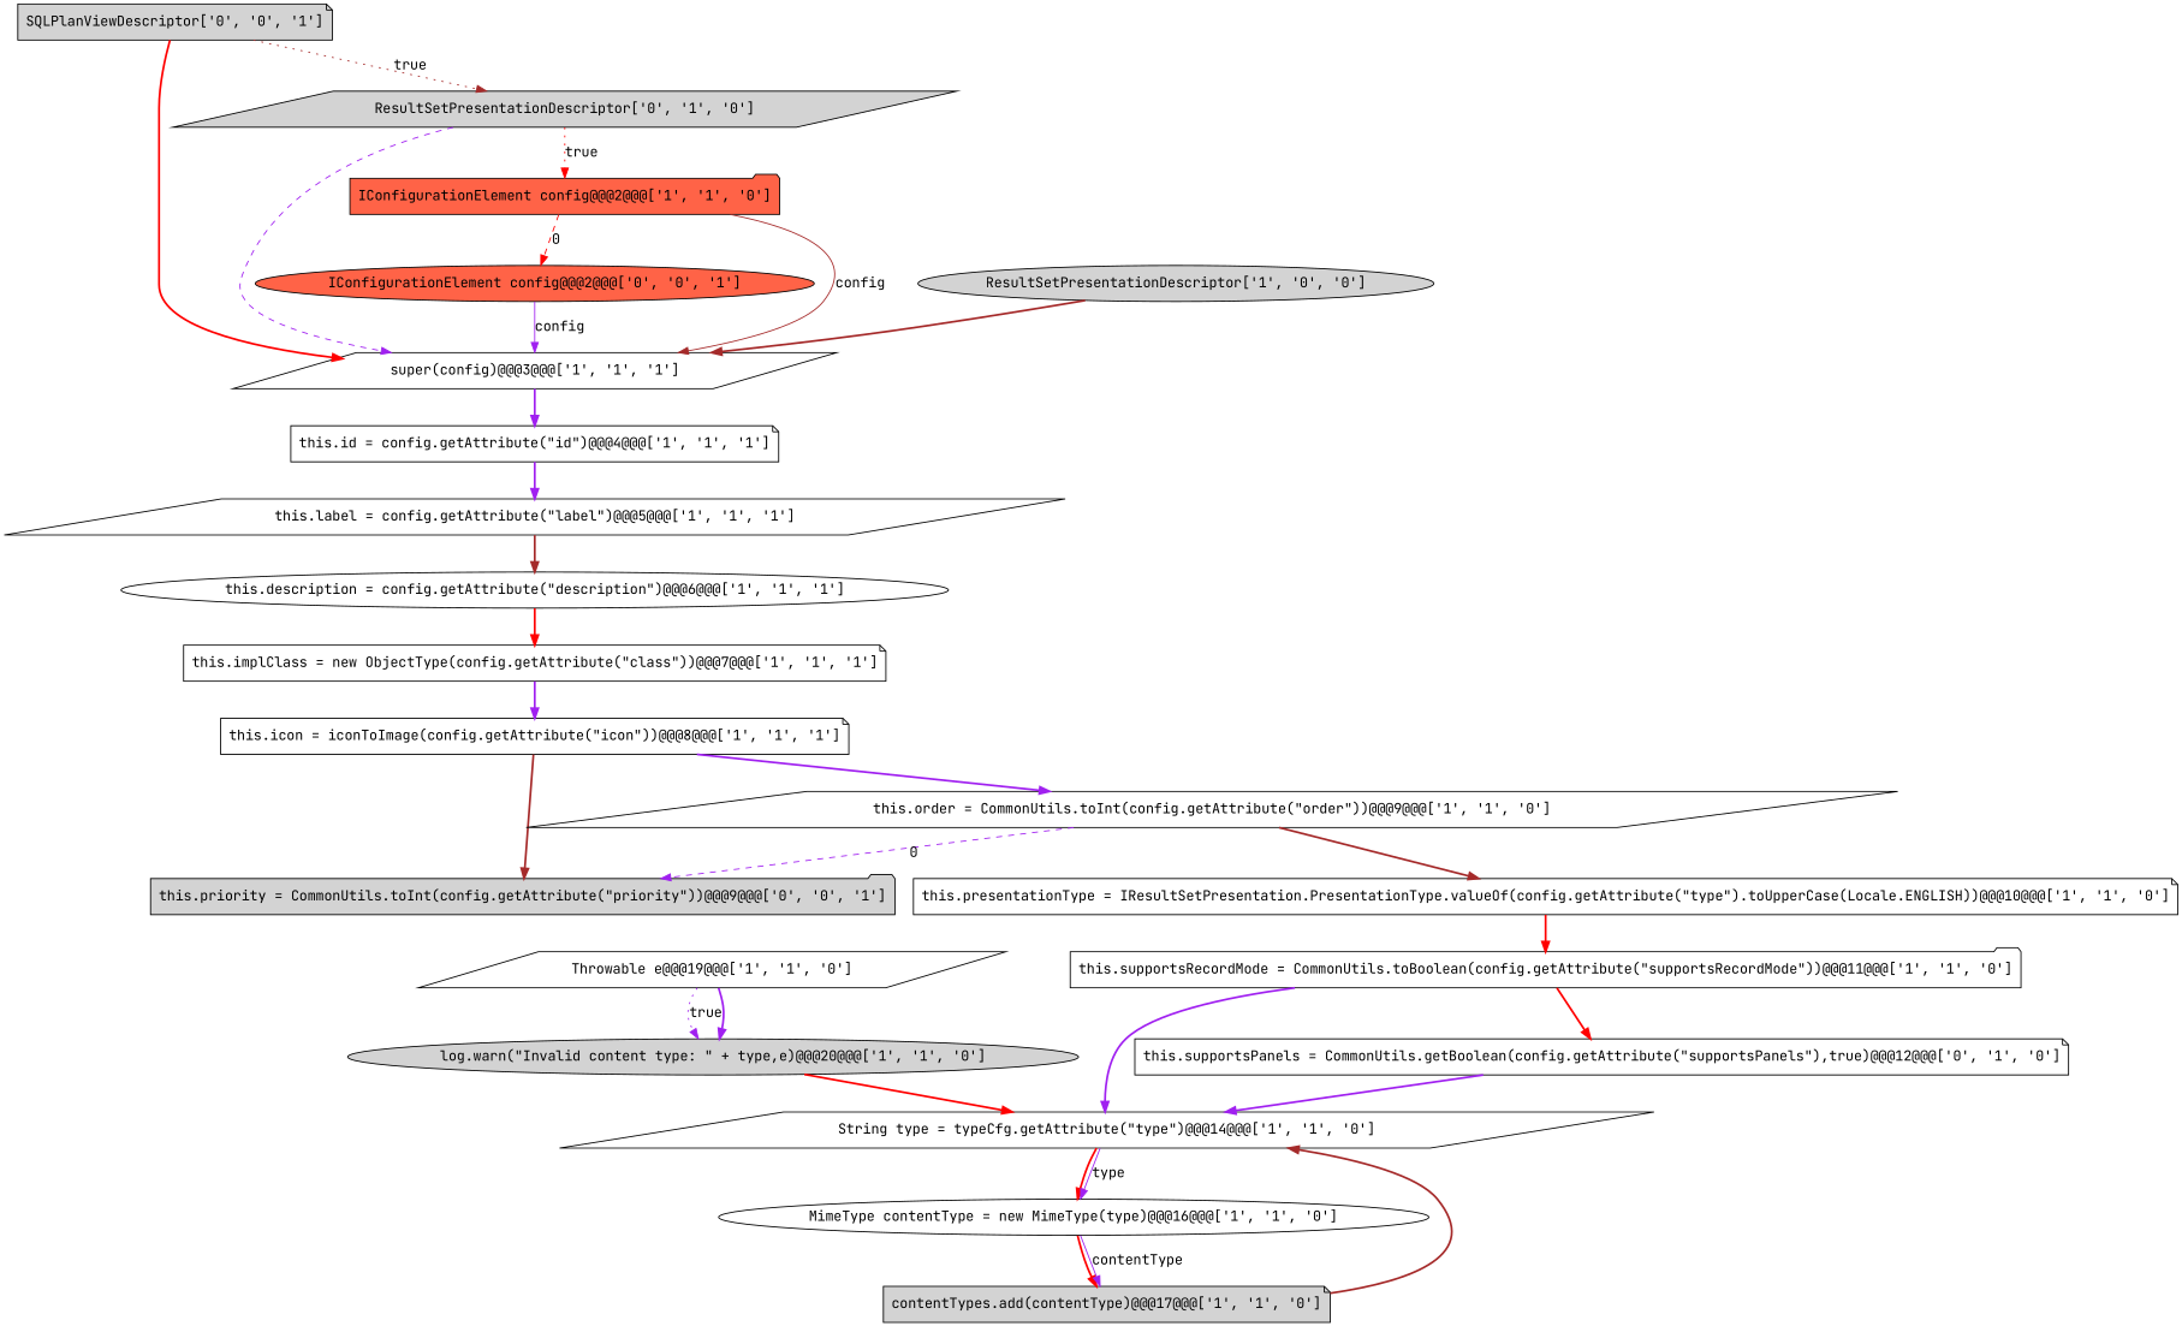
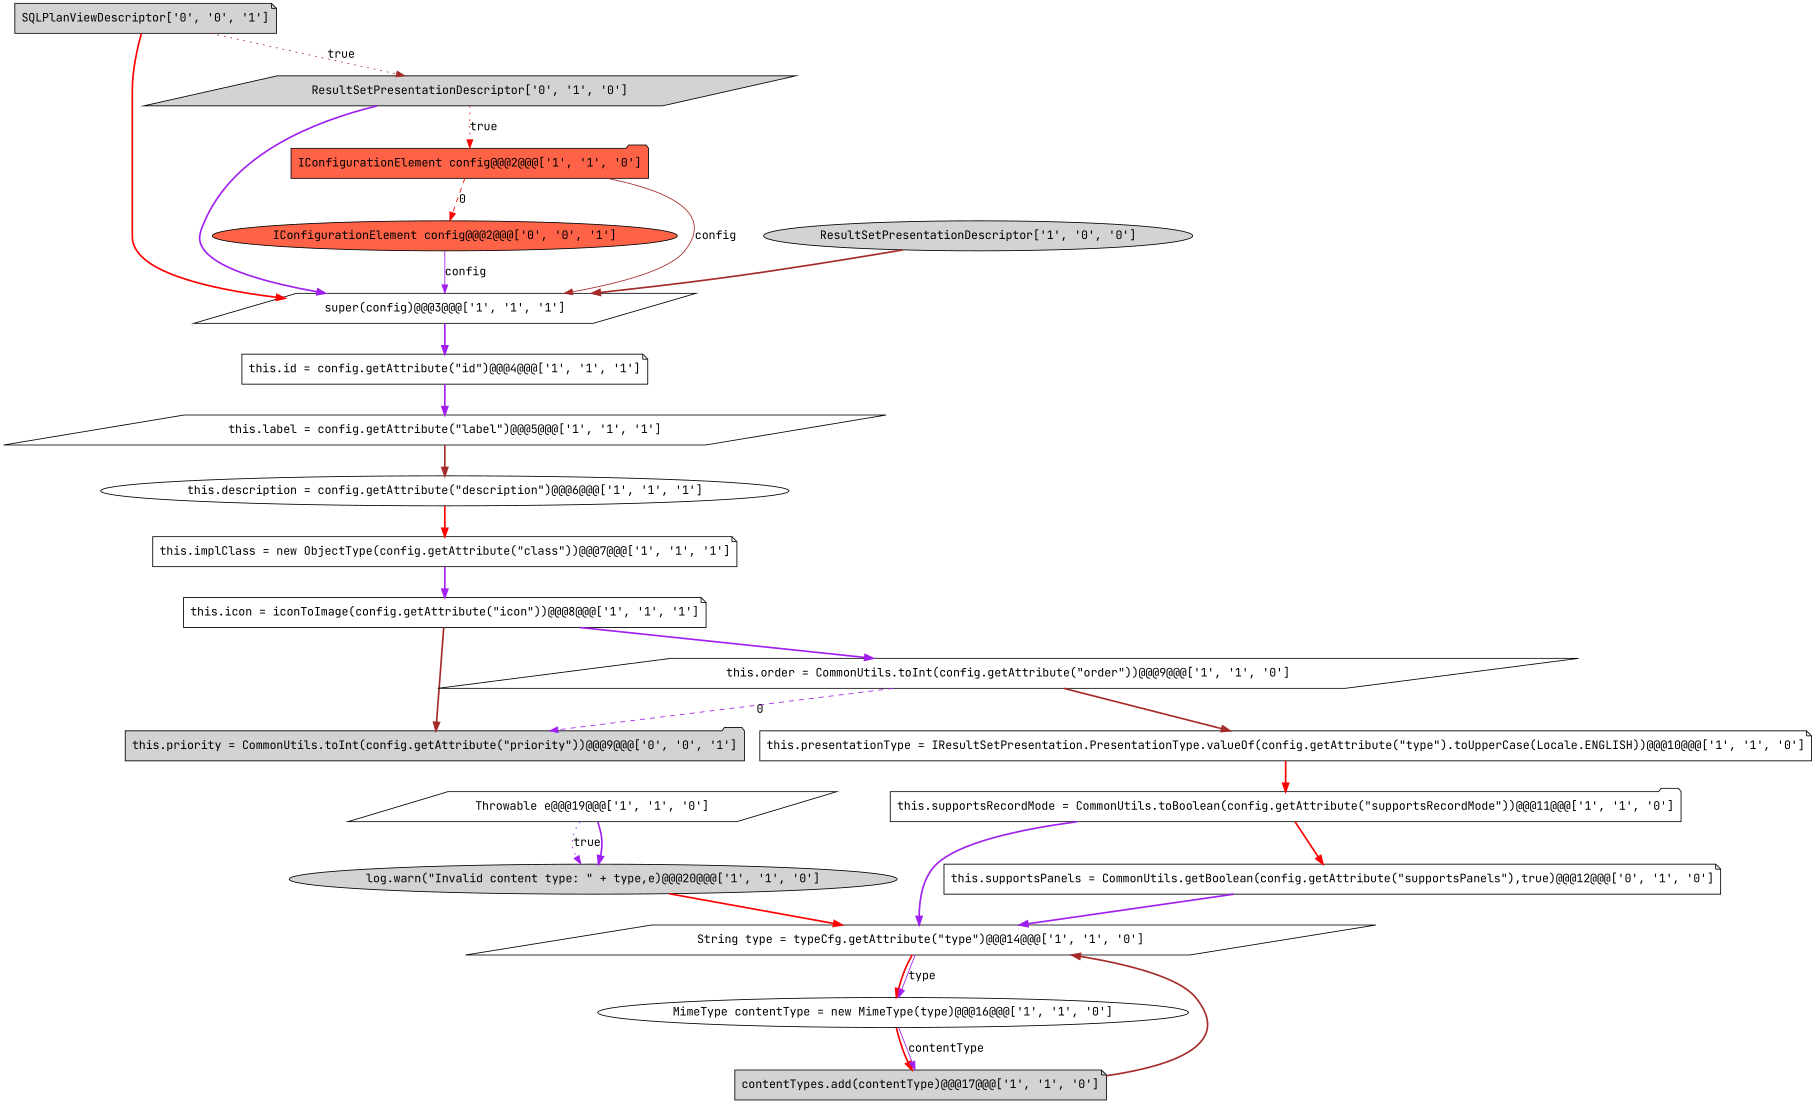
  digraph {
    fontname="JetBrains Mono"
    node [fillcolor=white fontname="JetBrains Mono" shape=note style=filled]
    edge [color=purple fontname="JetBrains Mono" style=bold]
    n1 [label="this.presentationType = IResultSetPresentation.PresentationType.valueOf(config.getAttribute(\"type\").toUpperCase(Locale.ENGLISH))@@@10@@@['1', '1', '0']"]
    n2 [label="this.supportsRecordMode = CommonUtils.toBoolean(config.getAttribute(\"supportsRecordMode\"))@@@11@@@['1', '1', '0']" shape=folder]
    n3 [label="String type = typeCfg.getAttribute(\"type\")@@@14@@@['1', '1', '0']" shape=parallelogram]
    n4 [label="this.supportsPanels = CommonUtils.getBoolean(config.getAttribute(\"supportsPanels\"),true)@@@12@@@['0', '1', '0']"]
    n5 [fillcolor=lightgray label="log.warn(\"Invalid content type: \" + type,e)@@@20@@@['1', '1', '0']" shape=ellipse]
    n6 [label="MimeType contentType = new MimeType(type)@@@16@@@['1', '1', '0']" shape=ellipse]
    n7 [fillcolor=tomato label="IConfigurationElement config@@@2@@@['0', '0', '1']" shape=ellipse]
    n8 [label="super(config)@@@3@@@['1', '1', '1']" shape=parallelogram]
    n9 [label="this.id = config.getAttribute(\"id\")@@@4@@@['1', '1', '1']"]
    n10 [label="Throwable e@@@19@@@['1', '1', '0']" shape=parallelogram]
    n11 [fillcolor=lightgray label="this.priority = CommonUtils.toInt(config.getAttribute(\"priority\"))@@@9@@@['0', '0', '1']" shape=folder]
    n12 [fillcolor=lightgray label="contentTypes.add(contentType)@@@17@@@['1', '1', '0']"]
    n13 [fillcolor=lightgray label="SQLPlanViewDescriptor['0', '0', '1']"]
    n14 [fillcolor=lightgray label="ResultSetPresentationDescriptor['0', '1', '0']" shape=parallelogram]
    n15 [label="this.icon = iconToImage(config.getAttribute(\"icon\"))@@@8@@@['1', '1', '1']"]
    n16 [label="this.order = CommonUtils.toInt(config.getAttribute(\"order\"))@@@9@@@['1', '1', '0']" shape=parallelogram]
    n17 [label="this.implClass = new ObjectType(config.getAttribute(\"class\"))@@@7@@@['1', '1', '1']"]
    n18 [label="this.label = config.getAttribute(\"label\")@@@5@@@['1', '1', '1']" shape=parallelogram]
    n19 [label="this.description = config.getAttribute(\"description\")@@@6@@@['1', '1', '1']" shape=ellipse]
    n20 [fillcolor=tomato label="IConfigurationElement config@@@2@@@['1', '1', '0']" shape=folder]
    n21 [fillcolor=lightgray label="ResultSetPresentationDescriptor['1', '0', '0']" shape=ellipse]
    n1 -> n2 [color=red]
    n2 -> n3
    n2 -> n4 [color=red]
    n3 -> n6 [color=red]
    n3 -> n6 [label=type style=solid]
    n4 -> n3
    n5 -> n3 [color=red]
    n6 -> n12 [color=red]
    n6 -> n12 [label=contentType style=solid]
    n7 -> n8 [label=config style=solid]
    n8 -> n9
    n9 -> n18
    n10 -> n5 [label=true style=dotted]
    n10 -> n5
    n12 -> n3 [color=brown]
    n13 -> n8 [color=red]
    n13 -> n14 [color=brown label=true style=dotted]
-   n14 -> n8 [style=dashed]
+   n14 -> n8
    n14 -> n20 [color=red label=true style=dotted]
    n15 -> n11 [color=brown]
    n15 -> n16
    n16 -> n1 [color=brown]
    n16 -> n11 [label=0 style=dashed]
    n17 -> n15
    n18 -> n19 [color=brown]
    n19 -> n17 [color=red]
    n20 -> n7 [color=red label=0 style=dashed]
    n20 -> n8 [color=brown label=config style=solid]
    n21 -> n8 [color=brown]
  }
